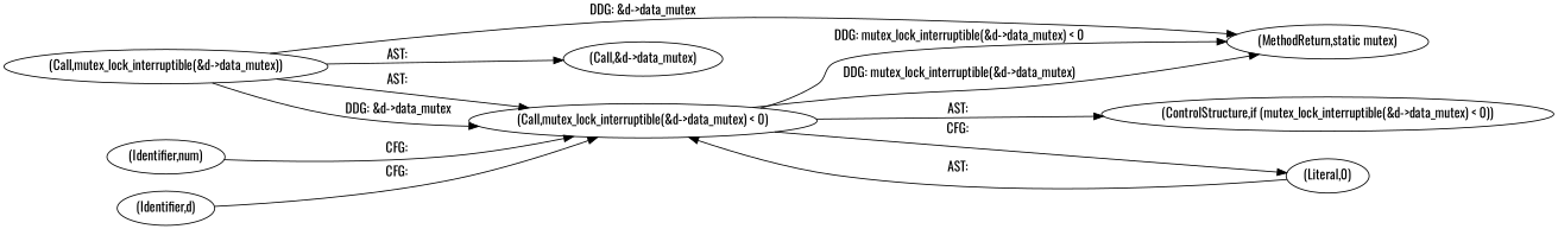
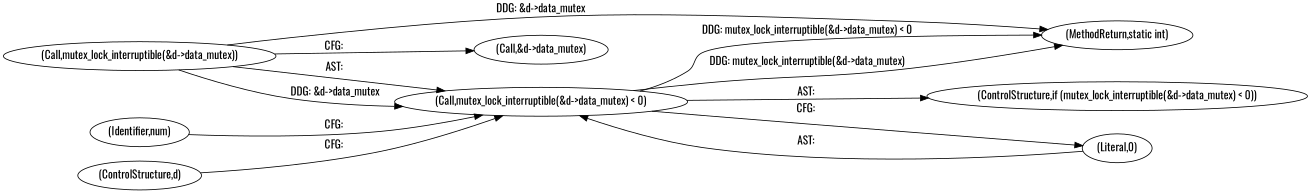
  digraph {
    fontname=Oswald
    rankdir=LR
    node [fontname=Oswald]
    edge [fontname=Oswald]
    n1 [label="(Call,mutex_lock_interruptible(&d->data_mutex) < 0)"]
-   n2 [label="(MethodReturn,static mutex)"]
+   n2 [label="(MethodReturn,static int)"]
    n3 [label="(ControlStructure,if (mutex_lock_interruptible(&d->data_mutex) < 0))"]
    n4 [label="(Literal,0)"]
    n5 [label="(Call,mutex_lock_interruptible(&d->data_mutex))"]
    n6 [label="(Call,&d->data_mutex)"]
    n7 [label="(Identifier,num)"]
-   n8 [label="(Identifier,d)"]
+   n8 [label="(ControlStructure,d)"]
    n1 -> n2 [label="DDG: mutex_lock_interruptible(&d->data_mutex) < 0"]
    n1 -> n2 [label="DDG: mutex_lock_interruptible(&d->data_mutex)"]
    n1 -> n3 [label="AST: "]
    n1 -> n4 [label="CFG: "]
    n4 -> n1 [label="AST: "]
    n5 -> n1 [label="AST: "]
    n5 -> n1 [label="DDG: &d->data_mutex"]
    n5 -> n2 [label="DDG: &d->data_mutex"]
-   n5 -> n6 [label="AST: "]
+   n5 -> n6 [label="CFG: "]
    n7 -> n1 [label="CFG: "]
    n8 -> n1 [label="CFG: "]
  }
